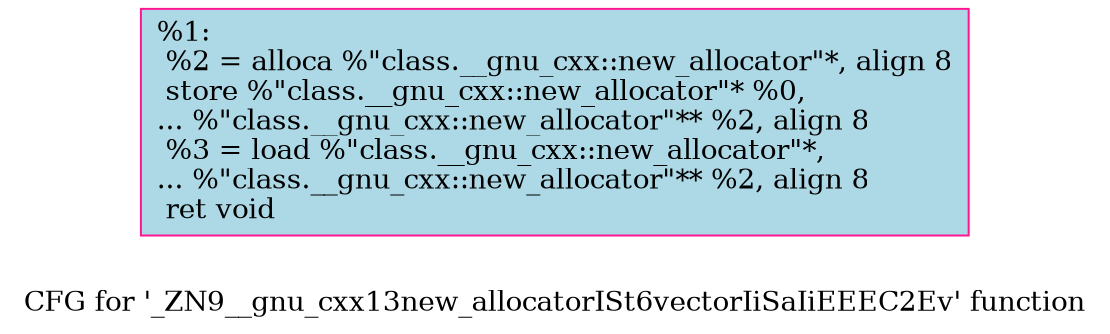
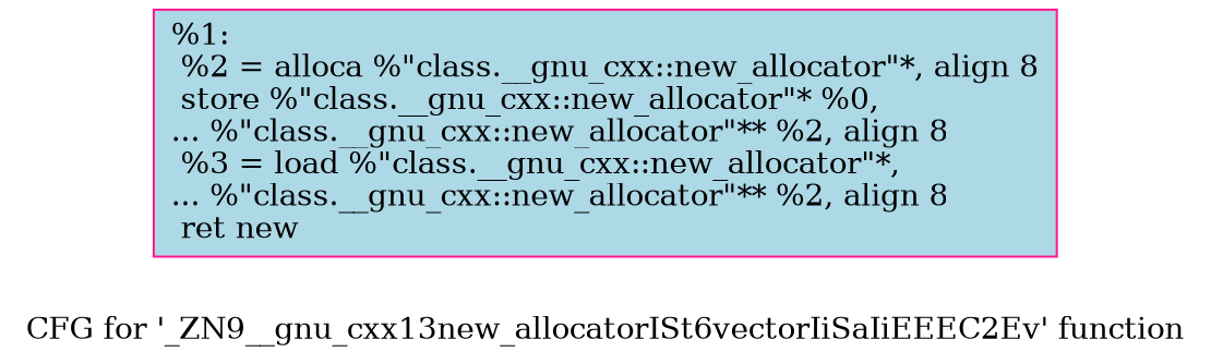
  digraph {
    label="CFG for '_ZN9__gnu_cxx13new_allocatorISt6vectorIiSaIiEEEC2Ev' function"
-   n1 [color=deeppink fillcolor=lightblue label="{%1:\l  %2 = alloca %\"class.__gnu_cxx::new_allocator\"*, align 8\l  store %\"class.__gnu_cxx::new_allocator\"* %0,\l... %\"class.__gnu_cxx::new_allocator\"** %2, align 8\l  %3 = load %\"class.__gnu_cxx::new_allocator\"*,\l... %\"class.__gnu_cxx::new_allocator\"** %2, align 8\l  ret void\l}" shape=record style=filled]
+   n1 [color=deeppink fillcolor=lightblue label="{%1:\l  %2 = alloca %\"class.__gnu_cxx::new_allocator\"*, align 8\l  store %\"class.__gnu_cxx::new_allocator\"* %0,\l... %\"class.__gnu_cxx::new_allocator\"** %2, align 8\l  %3 = load %\"class.__gnu_cxx::new_allocator\"*,\l... %\"class.__gnu_cxx::new_allocator\"** %2, align 8\l  ret new\l}" shape=record style=filled]
  }
